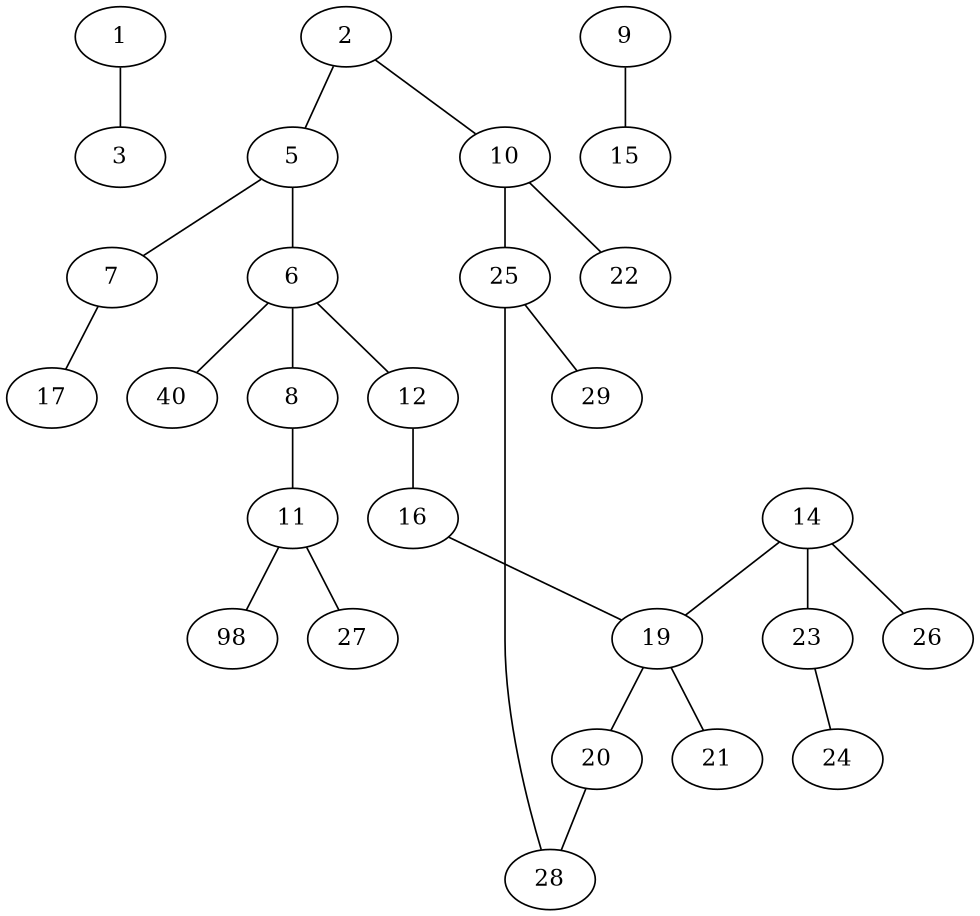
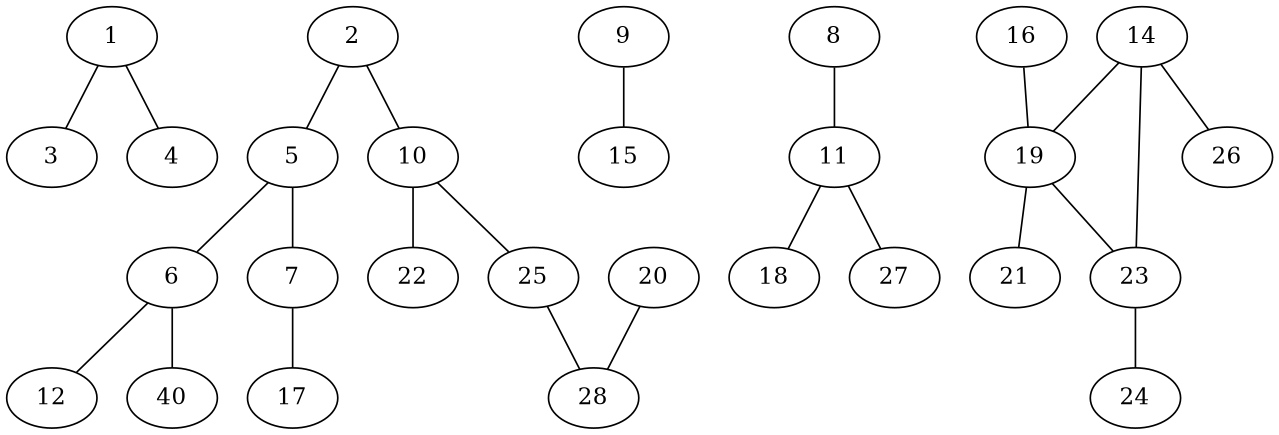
  graph {
    1
    3
+   4
    2
    5
    10
    6
    7
    9
    15
    22
    25
    8
    12
    n15 [label=40]
    17
    28
-   29
    11
    16
-   18 [label=98]
+   18
    27
    19
    14
    23
    26
    20
    21
    24
    1 -- 3
+   1 -- 4
    2 -- 5
    2 -- 10
    5 -- 6
    5 -- 7
    10 -- 22
    10 -- 25
-   6 -- 8
    6 -- 12
    6 -- n15
    7 -- 17
    9 -- 15
    25 -- 28
-   25 -- 29
    8 -- 11
-   12 -- 16
    11 -- 18
    11 -- 27
    16 -- 19
-   19 -- 20
+   19 -- 23
    19 -- 21
    14 -- 19
    14 -- 23
    14 -- 26
    23 -- 24
    20 -- 28
  }
